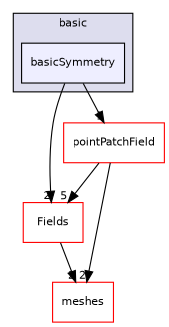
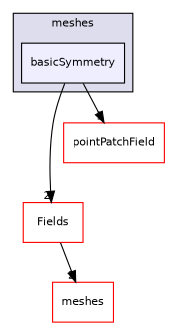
  digraph {
    compound=true
    node [fontname=Helvetica fontsize=10 shape=box color=red]
    edge [headlabel=2 labeldistance=1.5 labelfontname=Helvetica labelfontsize=10]
    n1 [fillcolor="#eeeeff" label=basicSymmetry pencolor=black style=filled color=""]
    n2 [label=Fields]
    n3 [label=pointPatchField]
    n4 [label=meshes]
    subgraph cluster_1 {
      bgcolor="#ddddee"
      fontname=Helvetica
      fontsize=10
-     label=basic
+     label=meshes
      pencolor=black
      n1
    }
    n1 -> n2
    n1 -> n3 [headlabel=1]
    n2 -> n4
-   n3 -> n2 [headlabel=5]
-   n3 -> n4
  }
